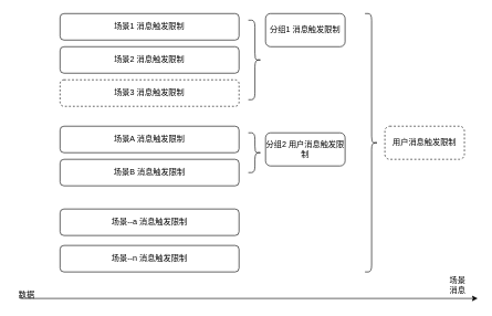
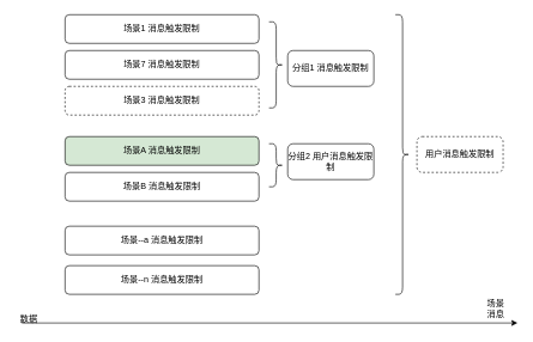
  <mxCell id="0" />
  <mxCell id="1" parent="0" />
- <mxCell id="2" value="场景2 消息触发限制" style="rounded=1;whiteSpace=wrap;html=1;" parent="1" vertex="1"><mxGeometry x="90" y="70" width="270" height="40" as="geometry" /></mxCell>
+ <mxCell id="2" value="场景7 消息触发限制" style="rounded=1;whiteSpace=wrap;html=1;" parent="1" vertex="1"><mxGeometry x="90" y="70" width="270" height="40" as="geometry" /></mxCell>
  <mxCell id="3" value="场景1 消息触发限制" style="rounded=1;whiteSpace=wrap;html=1;" parent="1" vertex="1"><mxGeometry x="90" y="20" width="270" height="40" as="geometry" /></mxCell>
  <mxCell id="4" value="场景3 消息触发限制" style="rounded=1;whiteSpace=wrap;html=1;dashed=1;" parent="1" vertex="1"><mxGeometry x="90" y="120" width="270" height="40" as="geometry" /></mxCell>
- <mxCell id="5" value="场景A 消息触发限制" style="rounded=1;whiteSpace=wrap;html=1;" parent="1" vertex="1"><mxGeometry x="90" y="190" width="270" height="40" as="geometry" /></mxCell>
+ <mxCell id="5" value="场景A 消息触发限制" style="rounded=1;whiteSpace=wrap;html=1;fillColor=#d5e8d4;" parent="1" vertex="1"><mxGeometry x="90" y="190" width="270" height="40" as="geometry" /></mxCell>
  <mxCell id="6" value="场景B 消息触发限制" style="rounded=1;whiteSpace=wrap;html=1;" parent="1" vertex="1"><mxGeometry x="90" y="240" width="270" height="40" as="geometry" /></mxCell>
  <mxCell id="7" value="" style="shape=curlyBracket;whiteSpace=wrap;html=1;rounded=1;size=0.5;rotation=-180;" parent="1" vertex="1"><mxGeometry x="374" y="30" width="20" height="120" as="geometry" /></mxCell>
- <mxCell id="8" value="分组1 消息触发限制" style="rounded=1;whiteSpace=wrap;html=1;" parent="1" vertex="1"><mxGeometry x="400" y="20" width="120" height="50" as="geometry" /></mxCell>
+ <mxCell id="8" value="分组1 消息触发限制" style="rounded=1;whiteSpace=wrap;html=1;" parent="1" vertex="1"><mxGeometry x="400" y="70" width="120" height="50" as="geometry" /></mxCell>
  <mxCell id="9" value="分组2 用户消息触发限制" style="rounded=1;whiteSpace=wrap;html=1;" parent="1" vertex="1"><mxGeometry x="400" y="200" width="120" height="50" as="geometry" /></mxCell>
  <mxCell id="10" value="" style="shape=curlyBracket;whiteSpace=wrap;html=1;rounded=1;size=0.5;rotation=-180;" parent="1" vertex="1"><mxGeometry x="374" y="200" width="20" height="60" as="geometry" /></mxCell>
  <mxCell id="11" value="场景--a 消息触发限制" style="rounded=1;whiteSpace=wrap;html=1;" parent="1" vertex="1"><mxGeometry x="90" y="315" width="270" height="40" as="geometry" /></mxCell>
  <mxCell id="12" value="" style="shape=curlyBracket;whiteSpace=wrap;html=1;rounded=1;size=0.5;rotation=-180;" parent="1" vertex="1"><mxGeometry x="550" y="20" width="20" height="390" as="geometry" /></mxCell>
  <mxCell id="13" value="场景--n 消息触发限制" style="rounded=1;whiteSpace=wrap;html=1;" parent="1" vertex="1"><mxGeometry x="90" y="370" width="270" height="40" as="geometry" /></mxCell>
  <mxCell id="14" value="用户消息触发限制" style="rounded=1;whiteSpace=wrap;html=1;dashed=1;" parent="1" vertex="1"><mxGeometry x="580" y="190" width="120" height="50" as="geometry" /></mxCell>
  <mxCell id="15" value="" style="endArrow=classic;html=1;" parent="1" edge="1"><mxGeometry width="50" height="50" relative="1" as="geometry"><mxPoint x="30" y="450" as="sourcePoint" /><mxPoint x="720" y="450" as="targetPoint" /></mxGeometry></mxCell>
  <mxCell id="16" value="数据" style="text;html=1;strokeColor=none;fillColor=none;align=center;verticalAlign=middle;whiteSpace=wrap;rounded=0;" parent="1" vertex="1"><mxGeometry x="20" y="435" width="40" height="20" as="geometry" /></mxCell>
  <mxCell id="17" value="场景&lt;br&gt;消息" style="text;html=1;strokeColor=none;fillColor=none;align=center;verticalAlign=middle;whiteSpace=wrap;rounded=0;" parent="1" vertex="1"><mxGeometry x="670" y="420" width="40" height="20" as="geometry" /></mxCell>
